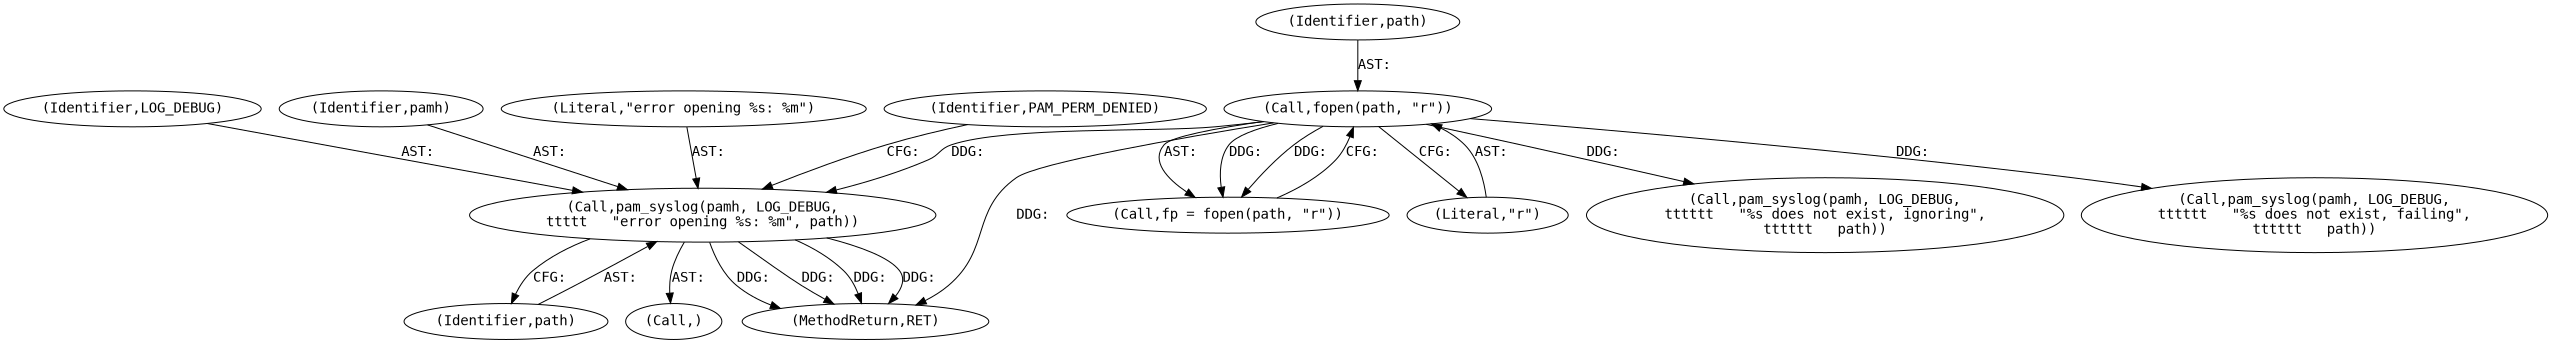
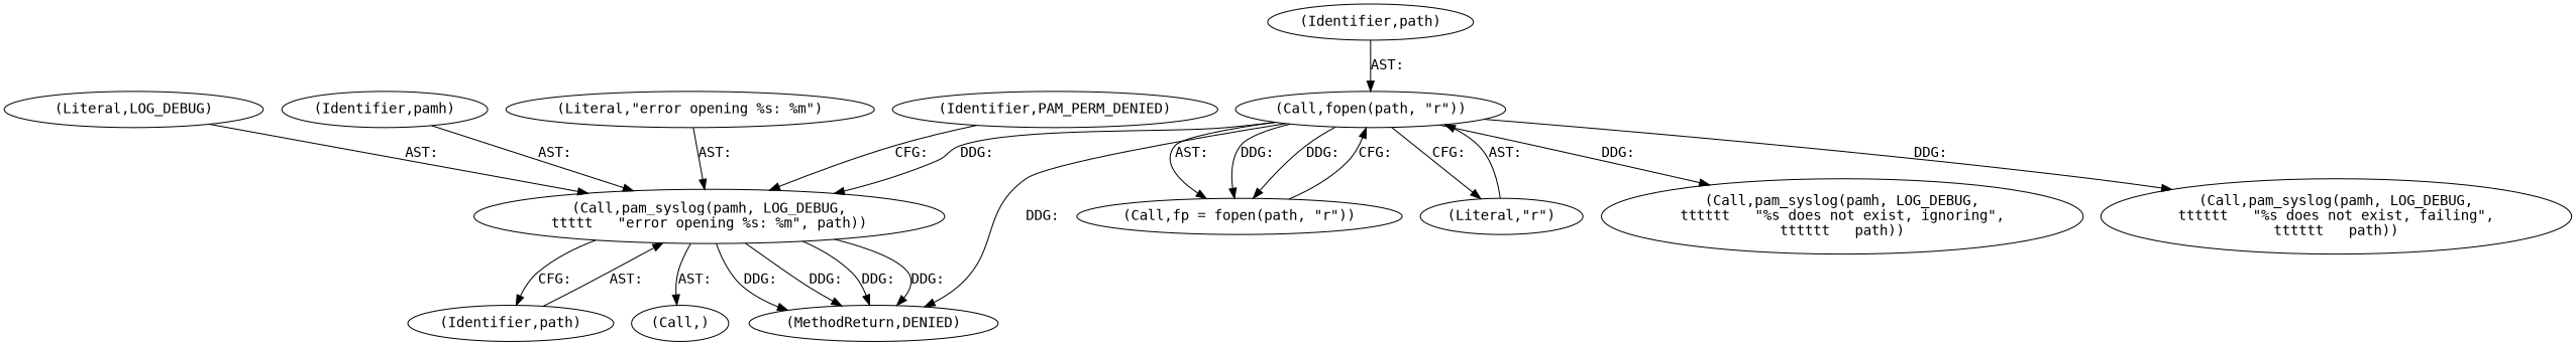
  digraph {
    fontname="DejaVu Sans Mono"
    node [fontname="DejaVu Sans Mono"]
    edge [fontname="DejaVu Sans Mono"]
    n1 [label="(Call,pam_syslog(pamh, LOG_DEBUG,\n\t\t\t\t\t   \"error opening %s: %m\", path))"]
    n2 [label="(Identifier,path)"]
    n3 [label="(Call,)"]
-   n4 [label="(MethodReturn,RET)"]
+   n4 [label="(MethodReturn,DENIED)"]
    n5 [label="(Call,fopen(path, \"r\"))"]
    n6 [label="(Call,fp = fopen(path, \"r\"))"]
    n7 [label="(Literal,\"r\")"]
    n8 [label="(Call,pam_syslog(pamh, LOG_DEBUG,\n\t\t\t\t\t\t   \"%s does not exist, ignoring\",\n\t\t\t\t\t\t   path))"]
    n9 [label="(Call,pam_syslog(pamh, LOG_DEBUG,\n\t\t\t\t\t\t   \"%s does not exist, failing\",\n\t\t\t\t\t\t   path))"]
-   n10 [label="(Identifier,LOG_DEBUG)"]
+   n10 [label="(Literal,LOG_DEBUG)"]
    n11 [label="(Identifier,path)"]
    n12 [label="(Identifier,pamh)"]
    n13 [label="(Literal,\"error opening %s: %m\")"]
    n14 [label="(Identifier,PAM_PERM_DENIED)"]
    n1 -> n2 [label="CFG: "]
    n1 -> n3 [label="AST: "]
    n1 -> n4 [label="DDG: "]
    n1 -> n4 [label="DDG: "]
    n1 -> n4 [label="DDG: "]
    n1 -> n4 [label="DDG: "]
    n2 -> n1 [label="AST: "]
    n5 -> n1 [label="DDG: "]
    n5 -> n4 [label="DDG: "]
    n5 -> n6 [label="AST: "]
    n5 -> n6 [label="DDG: "]
    n5 -> n6 [label="DDG: "]
    n5 -> n7 [label="CFG: "]
    n5 -> n8 [label="DDG: "]
    n5 -> n9 [label="DDG: "]
    n6 -> n5 [label="CFG: "]
    n7 -> n5 [label="AST: "]
    n10 -> n1 [label="AST: "]
    n11 -> n5 [label="AST: "]
    n12 -> n1 [label="AST: "]
    n13 -> n1 [label="AST: "]
    n14 -> n1 [label="CFG: "]
  }
